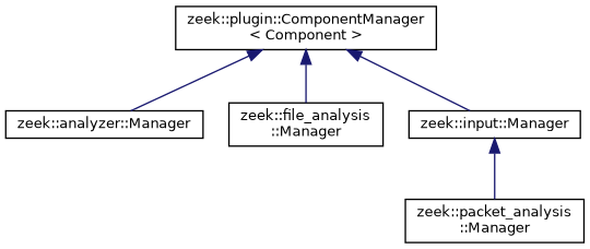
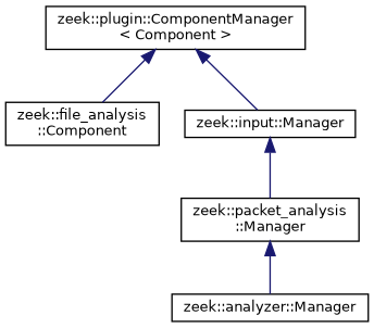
  digraph {
    rankdir=TB
    node [color=black fillcolor=white fontname=Helvetica fontsize=10 shape=record style=filled]
    edge [color=midnightblue dir=back fontname=Helvetica fontsize=10 labelfontname=Helvetica labelfontsize=10 style=solid]
    n1 [height=0.2 label="zeek::plugin::ComponentManager\l\< Component \>" width=0.4]
    n2 [height=0.2 label="zeek::analyzer::Manager" width=0.4]
-   n3 [height=0.2 label="zeek::file_analysis\l::Manager" width=0.4]
+   n3 [height=0.2 label="zeek::file_analysis\l::Component" width=0.4]
    n4 [height=0.2 label="zeek::input::Manager" width=0.4]
    n5 [height=0.2 label="zeek::packet_analysis\l::Manager" width=0.4]
-   n1 -> n2
+   n5 -> n2
    n1 -> n3
    n1 -> n4
    n4 -> n5
  }
